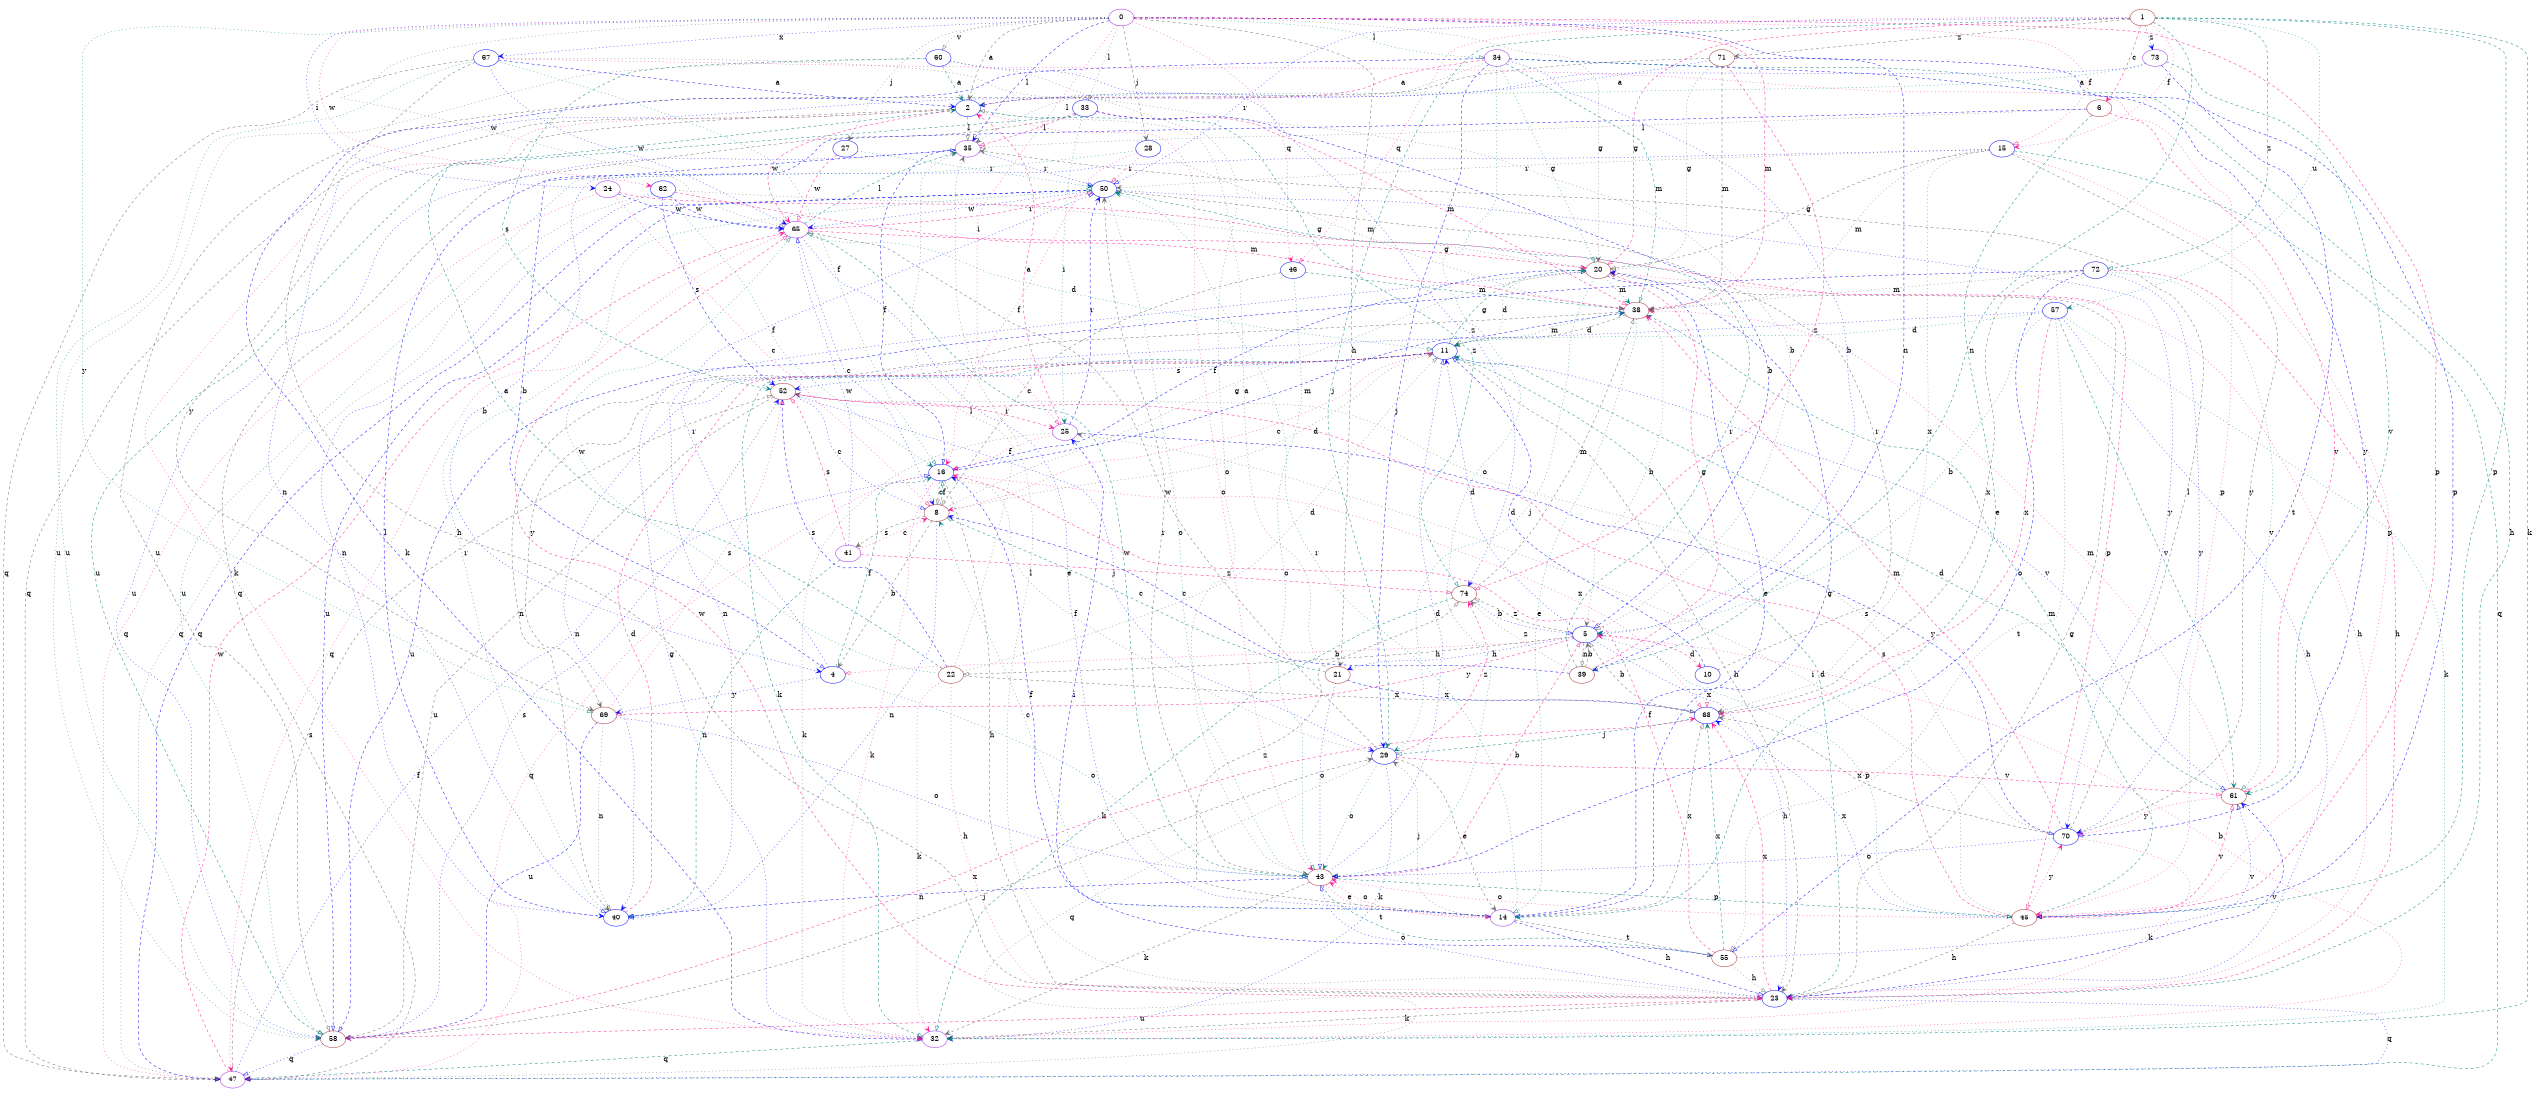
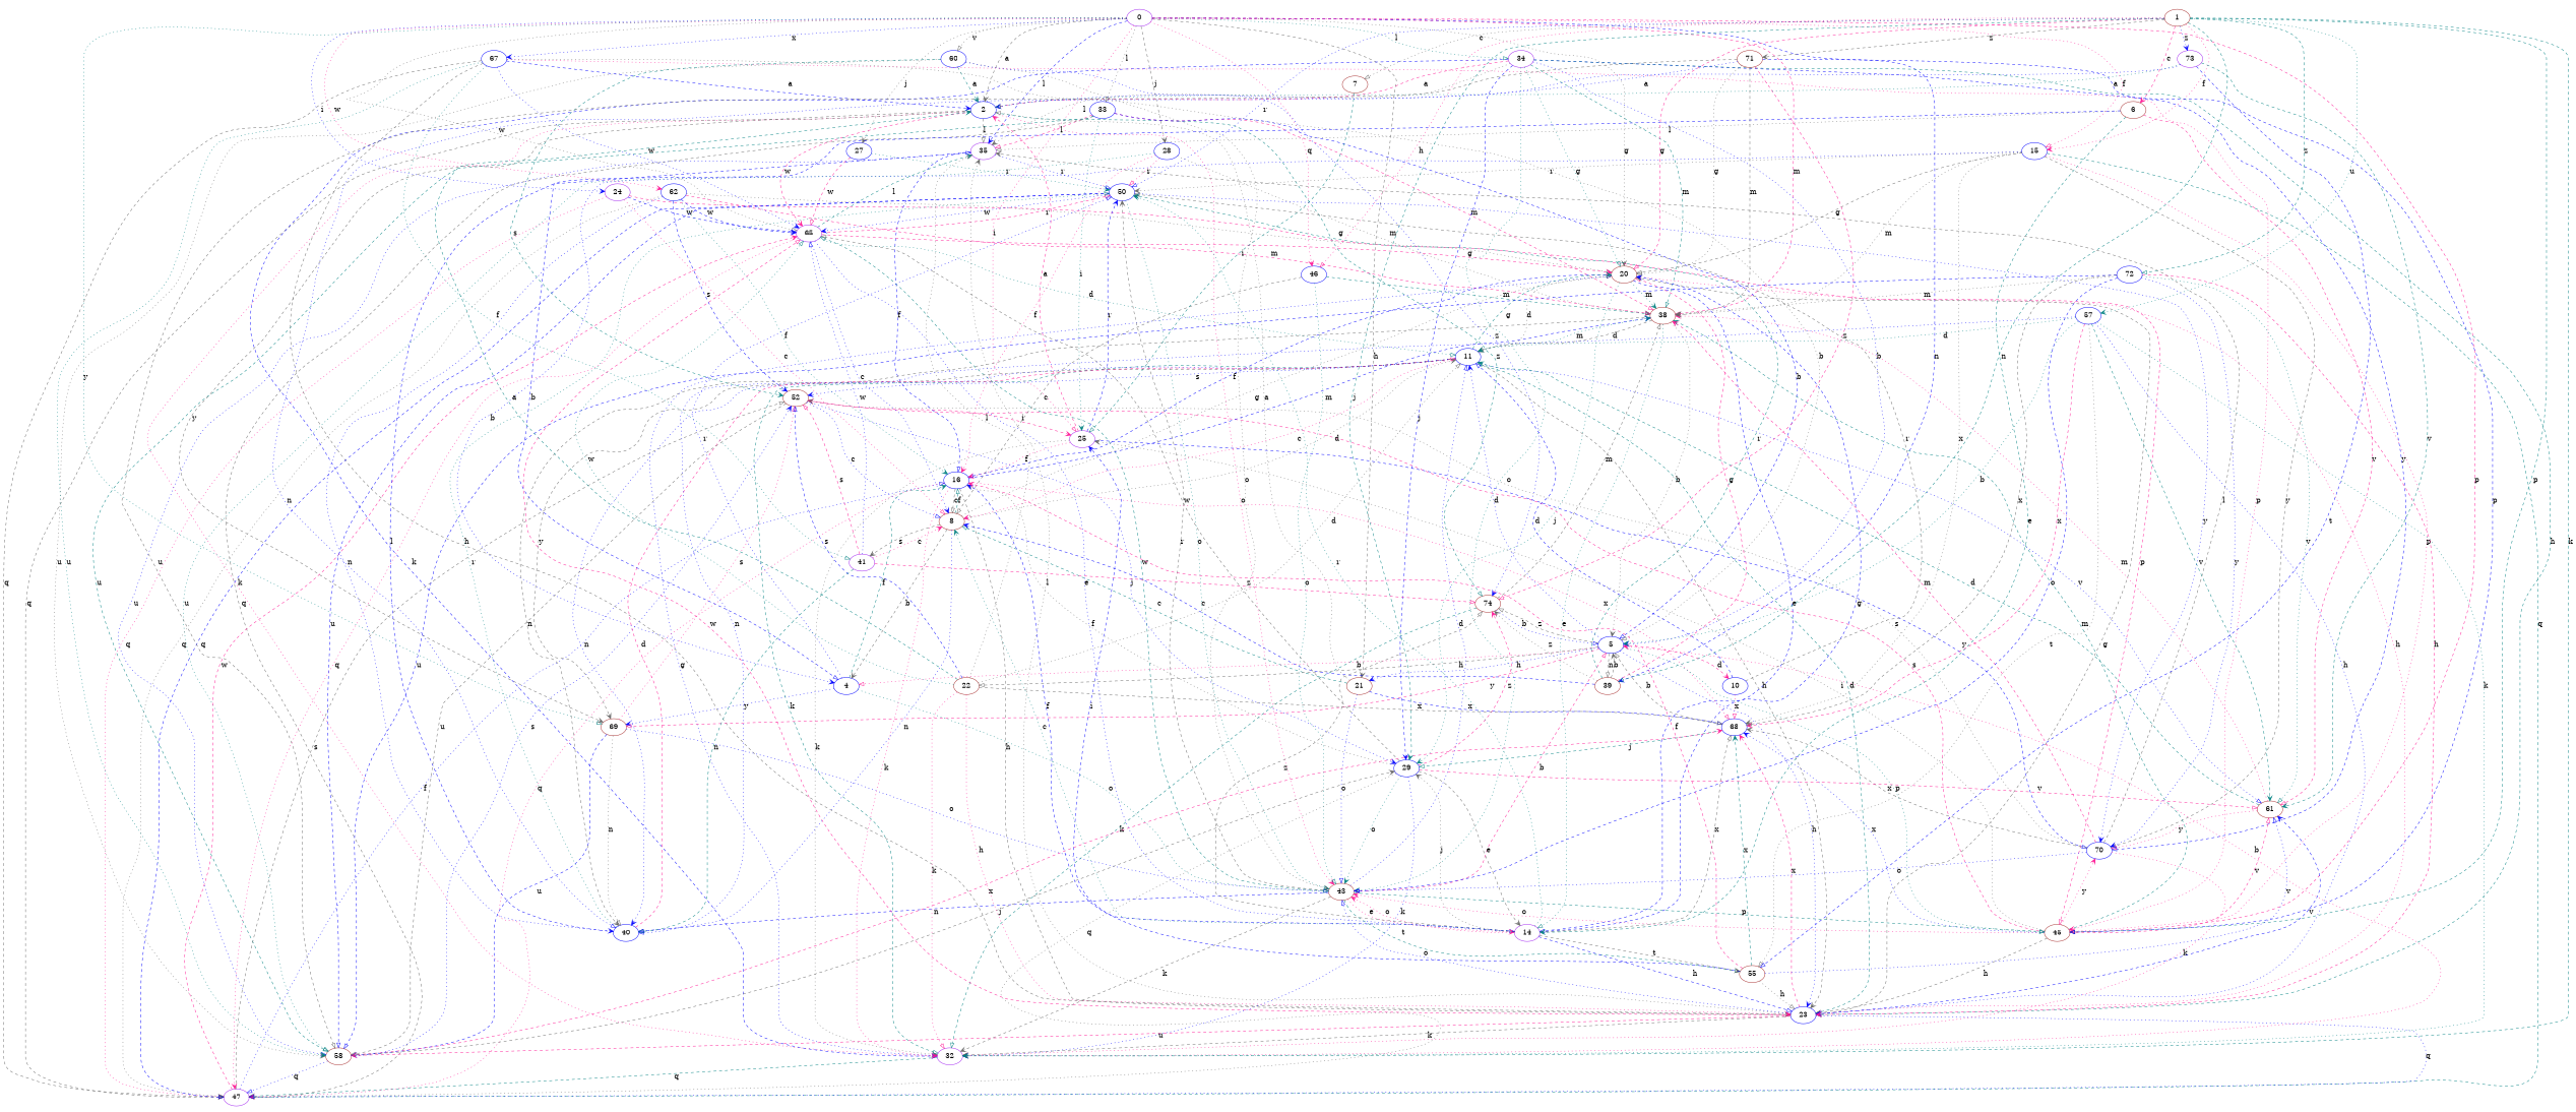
  strict digraph {
    node [color=blue]
    edge [arrowhead=onormal color=gray40 style=dashed]
    0 [color=purple]
    2
    15
    20 [color=brown]
    21 [color=brown]
    24 [color=purple]
    25 [color=purple]
    27
    28
    33
    34 [color=purple]
    35 [color=purple]
    38 [color=brown]
    39 [color=brown]
    45 [color=brown]
    46
    60
    62
    65 [color=purple]
    67
    69 [color=brown]
    32 [color=purple]
    43 [color=brown]
    47 [color=purple]
    74 [color=brown]
    50
    4
    68
    70
    29
    16
    11
    23
    14 [color=purple]
    8 [color=brown]
    58 [color=brown]
    5
    40
    61 [color=brown]
    52 [color=brown]
    1 [color=brown]
    6 [color=brown]
+   7 [color=brown]
    57
    71 [color=brown]
    72
    73 [color=purple]
    55 [color=brown]
    10
    22 [color=brown]
    n51 [color=purple label=41]
    0 -> 2 [arrowhead=vee label=a]
    0 -> 15 [color=deeppink label=f style=dotted]
    0 -> 20 [arrowhead=vee label=g style=dotted]
    0 -> 21 [arrowhead=vee label=h]
    0 -> 24 [arrowhead=vee color=blue label=i style=dotted]
    0 -> 25 [color=deeppink label=i style=dotted]
    0 -> 27 [arrowhead=vee label=j style=dotted]
    0 -> 28 [arrowhead=vee label=j]
    0 -> 33 [label=l style=dotted]
    0 -> 34 [color=teal label=l style=dotted]
    0 -> 35 [arrowhead=vee color=blue label=l]
    0 -> 38 [color=deeppink label=m]
    0 -> 39 [arrowhead=vee color=blue label=n]
    0 -> 45 [color=deeppink label=p]
    0 -> 46 [arrowhead=vee color=deeppink label=q style=dotted]
    0 -> 60 [label=v style=dotted]
    0 -> 62 [arrowhead=vee color=deeppink label=w style=dotted]
    0 -> 65 [label=w style=dotted]
    0 -> 67 [arrowhead=vee color=blue label=x style=dotted]
    0 -> 69 [color=teal label=y style=dotted]
    2 -> 35 [label=l]
    2 -> 65 [arrowhead=vee color=deeppink label=w]
    2 -> 69 [arrowhead=vee label=y]
    2 -> 32 [color=deeppink label=k style=dotted]
    2 -> 43 [arrowhead=vee color=deeppink label=o style=dotted]
    2 -> 47 [label=q]
    2 -> 74 [color=teal label=z]
    15 -> 20 [label=g]
    15 -> 38 [arrowhead=vee label=m style=dotted]
    15 -> 45 [arrowhead=vee color=deeppink label=p style=dotted]
    15 -> 47 [color=teal label=q]
    15 -> 50 [arrowhead=vee label=r style=dotted]
    15 -> 4 [arrowhead=vee color=blue label=b style=dotted]
    15 -> 68 [arrowhead=vee label=x style=dotted]
    15 -> 70 [label=y]
    20 -> 38 [arrowhead=vee color=teal label=m style=dotted]
    20 -> 29 [arrowhead=vee color=teal label=j style=dotted]
    20 -> 16 [color=blue label=f]
    20 -> 11 [label=d style=dotted]
    20 -> 23 [arrowhead=vee color=deeppink label=h style=dotted]
    20 -> 14 [color=blue label=e]
    21 -> 2 [label=a style=dotted]
    21 -> 43 [color=blue label=o style=dotted]
    21 -> 68 [color=blue label=x]
    21 -> 8 [color=teal label=c]
    24 -> 45 [color=deeppink label=p]
    24 -> 65 [color=blue label=w]
    24 -> 47 [color=deeppink label=q style=dotted]
    24 -> 8 [color=deeppink label=c style=dotted]
    25 -> 2 [arrowhead=vee color=deeppink label=a]
    25 -> 32 [arrowhead=vee label=k style=dotted]
    25 -> 50 [arrowhead=vee color=blue label=r]
    25 -> 70 [color=blue label=y]
    25 -> 16 [arrowhead=vee color=deeppink label=f style=dotted]
    27 -> 65 [color=deeppink label=w]
    27 -> 50 [arrowhead=vee color=teal label=r style=dotted]
    28 -> 38 [arrowhead=vee label=m style=dotted]
    28 -> 50 [color=deeppink label=r style=dotted]
    28 -> 16 [arrowhead=vee color=deeppink label=f style=dotted]
    28 -> 58 [color=teal label=u style=dotted]
    33 -> 25 [arrowhead=vee color=teal label=i style=dotted]
    33 -> 35 [color=deeppink label=l]
    33 -> 38 [color=deeppink label=m]
    33 -> 47 [label=q]
    33 -> 58 [color=teal label=u]
    33 -> 5 [color=blue label=b]
    34 -> 2 [color=deeppink label=a]
    34 -> 20 [color=teal label=g style=dotted]
    34 -> 35 [arrowhead=vee label=l style=dotted]
    34 -> 38 [color=teal label=m]
    34 -> 32 [arrowhead=vee color=blue label=k]
    34 -> 43 [arrowhead=vee color=teal label=o style=dotted]
    34 -> 70 [color=blue label=y]
    34 -> 29 [arrowhead=vee color=blue label=j]
    34 -> 23 [arrowhead=vee color=teal label=h]
    34 -> 5 [arrowhead=vee color=blue label=b style=dotted]
    35 -> 50 [color=blue label=r style=dotted]
    35 -> 16 [color=blue label=f]
    35 -> 58 [color=blue label=u style=dotted]
    38 -> 11 [arrowhead=vee label=d]
    38 -> 14 [color=teal label=e style=dotted]
    38 -> 5 [arrowhead=vee label=b style=dotted]
    38 -> 40 [arrowhead=vee label=n]
    39 -> 20 [color=deeppink label=g]
    39 -> 74 [arrowhead=vee label=z style=dotted]
    39 -> 50 [arrowhead=vee color=teal label=r]
    39 -> 8 [arrowhead=vee color=blue label=c]
    39 -> 5 [arrowhead=vee label=b]
    45 -> 25 [arrowhead=vee label=i style=dotted]
    45 -> 38 [arrowhead=vee color=teal label=m]
    45 -> 43 [arrowhead=vee color=deeppink label=o style=dotted]
    45 -> 68 [arrowhead=vee color=blue label=x style=dotted]
    45 -> 70 [arrowhead=vee color=deeppink label=y style=dotted]
    45 -> 23 [arrowhead=vee label=h]
    45 -> 61 [color=deeppink label=v]
    45 -> 52 [arrowhead=vee color=deeppink label=s]
    46 -> 38 [color=teal label=m]
    46 -> 43 [color=teal label=o style=dotted]
    46 -> 8 [label=c]
    60 -> 2 [arrowhead=vee color=teal label=a]
    60 -> 43 [arrowhead=vee label=o style=dotted]
    60 -> 74 [arrowhead=vee color=blue label=z style=dotted]
    60 -> 58 [arrowhead=vee label=u style=dotted]
    60 -> 52 [arrowhead=vee color=teal label=s]
    62 -> 20 [label=g style=dotted]
    62 -> 38 [color=deeppink label=m]
    62 -> 65 [arrowhead=vee color=blue label=w]
    62 -> 47 [label=q style=dotted]
    62 -> 16 [arrowhead=vee color=teal label=f style=dotted]
    62 -> 40 [arrowhead=vee color=blue label=n style=dotted]
    62 -> 52 [arrowhead=vee color=blue label=s]
    65 -> 20 [arrowhead=vee color=deeppink label=g]
    65 -> 35 [arrowhead=vee color=teal label=l]
    65 -> 47 [arrowhead=vee color=deeppink label=q style=dotted]
    65 -> 50 [color=deeppink label=r]
    65 -> 11 [color=teal label=d style=dotted]
    65 -> 14 [color=blue label=e style=dotted]
    65 -> 8 [arrowhead=vee color=blue label=c style=dotted]
    67 -> 2 [arrowhead=vee color=blue label=a]
    67 -> 45 [arrowhead=vee color=deeppink label=p style=dotted]
    67 -> 65 [arrowhead=vee color=blue label=w style=dotted]
    67 -> 47 [arrowhead=vee label=q]
-   67 -> 16 [color=teal label=f style=dotted]
+   67 -> n51 [color=teal label=f style=dotted]
    67 -> 23 [arrowhead=vee label=h]
    67 -> 58 [arrowhead=vee color=teal label=u style=dotted]
    67 -> 5 [label=b style=dotted]
    69 -> 43 [color=blue label=o style=dotted]
    69 -> 58 [arrowhead=vee color=blue label=u]
    69 -> 40 [label=n style=dotted]
    69 -> 52 [color=deeppink label=s style=dotted]
    32 -> 20 [color=blue label=g style=dotted]
    32 -> 47 [arrowhead=vee color=teal label=q]
    32 -> 5 [arrowhead=vee color=deeppink label=b style=dotted]
    43 -> 45 [color=teal label=p]
    43 -> 65 [color=teal label=w]
    43 -> 32 [arrowhead=vee label=k]
    43 -> 50 [arrowhead=vee label=r]
    43 -> 11 [color=blue label=d style=dotted]
    43 -> 14 [arrowhead=vee color=deeppink label=e style=dotted]
    43 -> 5 [color=deeppink label=b]
    43 -> 40 [color=blue label=n]
    43 -> 55 [color=teal label=t]
    47 -> 65 [arrowhead=vee color=deeppink label=w]
    47 -> 16 [color=blue label=f style=dotted]
    47 -> 52 [label=s]
    74 -> 38 [label=m]
    74 -> 32 [color=teal label=k]
    74 -> 5 [color=blue label=b style=dotted]
    50 -> 65 [arrowhead=vee color=blue label=w style=dotted]
    50 -> 43 [color=teal label=o style=dotted]
    50 -> 47 [color=blue label=q]
    50 -> 70 [arrowhead=vee color=blue label=y style=dotted]
    50 -> 58 [color=blue label=u]
    4 -> 69 [arrowhead=vee color=blue label=y style=dotted]
    4 -> 43 [color=teal label=o style=dotted]
    4 -> 50 [color=blue label=r style=dotted]
    4 -> 16 [arrowhead=vee color=teal label=f]
    68 -> 29 [color=teal label=j]
    68 -> 5 [label=b]
    70 -> 35 [arrowhead=vee label=l]
    70 -> 38 [arrowhead=vee color=deeppink label=m]
    70 -> 32 [arrowhead=vee color=deeppink label=k style=dotted]
    70 -> 43 [color=blue label=o style=dotted]
    70 -> 68 [arrowhead=vee label=x]
    70 -> 52 [arrowhead=vee label=s style=dotted]
    29 -> 65 [label=w]
    29 -> 32 [arrowhead=vee color=blue label=k style=dotted]
    29 -> 43 [arrowhead=vee color=teal label=o style=dotted]
    29 -> 47 [label=q style=dotted]
    29 -> 74 [arrowhead=vee color=deeppink label=z]
    29 -> 16 [label=f style=dotted]
    29 -> 14 [arrowhead=vee label=e]
    29 -> 61 [color=deeppink label=v]
    16 -> 38 [arrowhead=vee color=blue label=m]
    16 -> 32 [arrowhead=vee color=deeppink label=k style=dotted]
    16 -> 47 [arrowhead=vee color=deeppink label=q style=dotted]
    16 -> 68 [color=deeppink label=x style=dotted]
    16 -> 23 [label=h]
    16 -> 8 [label=c]
    11 -> 20 [arrowhead=vee color=teal label=g]
    11 -> 38 [arrowhead=vee color=teal label=m style=dotted]
    11 -> 69 [arrowhead=vee label=y]
    11 -> 32 [color=teal label=k]
    11 -> 23 [arrowhead=vee label=h]
    11 -> 8 [arrowhead=vee color=deeppink label=c style=dotted]
    11 -> 40 [arrowhead=vee color=blue label=n style=dotted]
    11 -> 61 [color=blue label=v style=dotted]
    11 -> 52 [arrowhead=vee color=blue label=s style=dotted]
    23 -> 20 [arrowhead=vee label=g]
    23 -> 35 [arrowhead=vee label=l style=dotted]
    23 -> 65 [color=deeppink label=w]
    23 -> 32 [arrowhead=vee label=k]
    23 -> 43 [color=blue label=o style=dotted]
    23 -> 47 [color=blue label=q style=dotted]
    23 -> 68 [arrowhead=vee color=deeppink label=x]
    23 -> 11 [color=teal label=d]
    23 -> 58 [arrowhead=vee color=deeppink label=u]
    23 -> 61 [arrowhead=vee color=blue label=v]
    14 -> 20 [arrowhead=vee color=blue label=g]
    14 -> 43 [arrowhead=vee color=deeppink label=o style=dotted]
    14 -> 74 [label=z]
    14 -> 50 [arrowhead=vee color=teal label=r style=dotted]
    14 -> 68 [label=x]
    14 -> 29 [arrowhead=vee label=j style=dotted]
    14 -> 16 [arrowhead=vee color=blue label=f]
    14 -> 23 [color=blue label=h]
    14 -> 8 [arrowhead=vee color=teal label=c style=dotted]
    14 -> 55 [arrowhead=vee label=t]
    8 -> 20 [label=g style=dotted]
    8 -> 4 [arrowhead=vee label=b]
    8 -> 16 [color=teal label=f]
    8 -> 11 [arrowhead=vee label=d style=dotted]
    8 -> 40 [color=blue label=n style=dotted]
    8 -> n51 [arrowhead=vee label=s]
    58 -> 47 [color=blue label=q style=dotted]
    58 -> 68 [arrowhead=vee color=deeppink label=x]
    58 -> 29 [arrowhead=vee label=j]
    58 -> 52 [arrowhead=vee color=blue label=s style=dotted]
    5 -> 21 [arrowhead=vee color=blue label=h style=dotted]
    5 -> 39 [label=n]
    5 -> 45 [color=teal label=p style=dotted]
    5 -> 69 [color=deeppink label=y]
    5 -> 74 [label=z]
    5 -> 4 [color=deeppink label=b style=dotted]
    5 -> 11 [arrowhead=vee color=blue label=d style=dotted]
    5 -> 23 [arrowhead=vee color=blue label=h style=dotted]
    5 -> 10 [arrowhead=vee color=deeppink label=d]
    5 -> 22 [label=h]
    40 -> 35 [color=blue label=l]
    40 -> 50 [color=teal label=r style=dotted]
    40 -> 11 [color=deeppink label=d]
    61 -> 38 [arrowhead=vee color=deeppink label=m style=dotted]
    61 -> 70 [color=deeppink label=y style=dotted]
    61 -> 11 [arrowhead=vee color=teal label=d]
    52 -> 25 [arrowhead=vee color=deeppink label=i]
    52 -> 29 [arrowhead=vee color=blue label=j style=dotted]
    52 -> 8 [color=blue label=c style=dotted]
    52 -> 58 [label=u]
    1 -> 15 [arrowhead=vee color=deeppink label=f style=dotted]
    1 -> 20 [color=deeppink label=g]
    1 -> 39 [color=teal label=n]
    1 -> 45 [color=teal label=p]
-   1 -> 46 [color=deeppink label=q style=dotted]
+   1 -> 46 [color=deeppink label=h style=dotted]
    1 -> 32 [color=teal label=k]
    1 -> 50 [color=blue label=r style=dotted]
    1 -> 29 [arrowhead=vee color=teal label=j]
    1 -> 6 [arrowhead=vee color=deeppink label=c]
+   1 -> 7 [label=c style=dotted]
    1 -> 57 [arrowhead=vee color=teal label=u style=dotted]
    1 -> 71 [arrowhead=vee label=z]
    1 -> 72 [color=teal label=z]
    1 -> 73 [arrowhead=vee color=blue label=z style=dotted]
    6 -> 35 [label=l style=dotted]
    6 -> 4 [color=blue label=b]
    6 -> 14 [arrowhead=vee color=teal label=e]
    6 -> 61 [color=deeppink label=v]
+   7 -> 25 [color=teal label=i]
    57 -> 32 [arrowhead=vee color=teal label=k style=dotted]
    57 -> 68 [arrowhead=vee color=deeppink label=x]
    57 -> 11 [arrowhead=vee color=teal label=d style=dotted]
    57 -> 23 [arrowhead=vee color=blue label=h style=dotted]
    57 -> 5 [arrowhead=vee color=teal label=b style=dotted]
    57 -> 40 [color=blue label=n style=dotted]
    57 -> 61 [arrowhead=vee color=teal label=v]
    57 -> 55 [label=t style=dotted]
    71 -> 2 [arrowhead=vee color=blue label=a style=dotted]
    71 -> 20 [label=g style=dotted]
    71 -> 38 [arrowhead=vee label=m]
    71 -> 45 [color=blue label=p]
    71 -> 74 [color=deeppink label=z]
    71 -> 58 [label=u]
    72 -> 38 [label=m style=dotted]
    72 -> 43 [color=blue label=o]
    72 -> 68 [label=x]
    72 -> 70 [arrowhead=vee color=blue label=y style=dotted]
    72 -> 23 [arrowhead=vee color=deeppink label=h]
    72 -> 58 [color=blue label=u]
    72 -> 61 [color=teal label=v style=dotted]
    73 -> 2 [color=teal label=a style=dotted]
    73 -> 40 [color=blue label=n style=dotted]
    73 -> 61 [arrowhead=vee color=teal label=v]
    73 -> 55 [color=blue label=t]
    55 -> 25 [arrowhead=vee color=blue label=i]
    55 -> 68 [arrowhead=vee color=teal label=x]
    55 -> 16 [arrowhead=vee color=deeppink label=f]
    55 -> 23 [label=h style=dotted]
    55 -> 61 [color=blue label=v style=dotted]
    10 -> 50 [label=r]
    10 -> 68 [color=deeppink label=x style=dotted]
    10 -> 11 [color=blue label=d]
    22 -> 2 [arrowhead=vee color=teal label=a]
    22 -> 35 [label=l style=dotted]
    22 -> 65 [color=teal label=w style=dotted]
-   22 -> 32 [arrowhead=vee color=deeppink label=k style=dotted]
+   22 -> 32 [color=deeppink label=k style=dotted]
    22 -> 68 [label=x]
    22 -> 11 [label=d style=dotted]
    22 -> 23 [arrowhead=vee color=deeppink label=h style=dotted]
    22 -> 52 [color=blue label=s]
    n51 -> 65 [color=blue label=w style=dotted]
    n51 -> 74 [color=deeppink label=z]
    n51 -> 8 [arrowhead=vee color=deeppink label=c style=dotted]
    n51 -> 40 [color=teal label=n]
    n51 -> 52 [color=deeppink label=s]
  }
